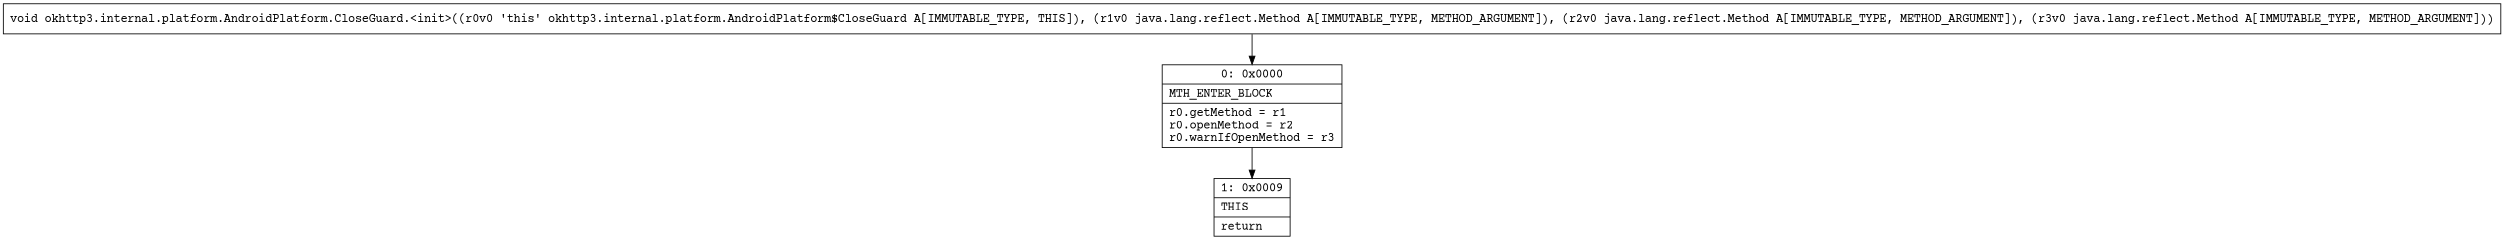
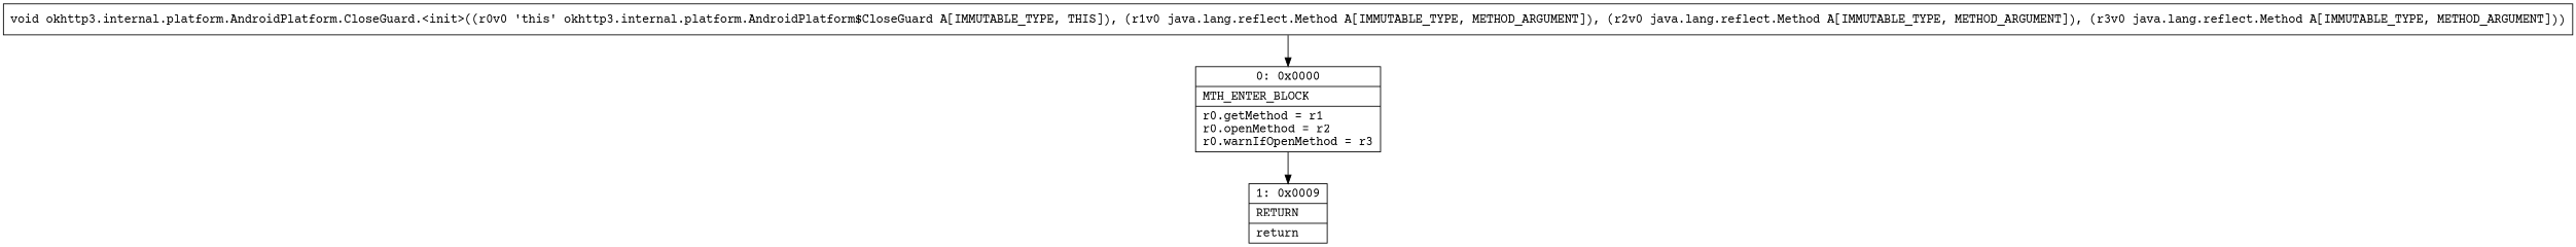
  digraph {
    fontname="Courier Prime"
    node [shape=record fontname="Courier Prime"]
    edge [fontname="Courier Prime"]
    n1 [label="{0\:\ 0x0000|MTH_ENTER_BLOCK\l|r0.getMethod = r1\lr0.openMethod = r2\lr0.warnIfOpenMethod = r3\l}"]
-   n2 [label="{1\:\ 0x0009|THIS\l|return\l}"]
+   n2 [label="{1\:\ 0x0009|RETURN\l|return\l}"]
    n3 [label="{void okhttp3.internal.platform.AndroidPlatform.CloseGuard.\<init\>((r0v0 'this' okhttp3.internal.platform.AndroidPlatform$CloseGuard A[IMMUTABLE_TYPE, THIS]), (r1v0 java.lang.reflect.Method A[IMMUTABLE_TYPE, METHOD_ARGUMENT]), (r2v0 java.lang.reflect.Method A[IMMUTABLE_TYPE, METHOD_ARGUMENT]), (r3v0 java.lang.reflect.Method A[IMMUTABLE_TYPE, METHOD_ARGUMENT])) }"]
    n1 -> n2
    n3 -> n1
  }
